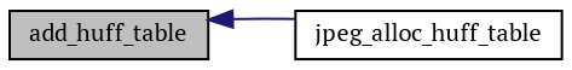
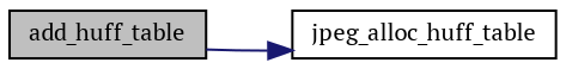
  digraph {
    rankdir=LR
    fontname="PT Serif"
    node [color=black fontname="PT Serif" fontsize=10 shape=record]
    n1 [fillcolor=grey75 fontcolor=black height=0.2 label=add_huff_table style=filled width=0.4]
    n2 [height=0.2 label=jpeg_alloc_huff_table width=0.4]
-   n2 -> n1 [color=midnightblue fontname="PT Serif" fontsize=10 labelfontname=Helvetica labelfontsize=10 style=solid]
+   n1 -> n2 [color=midnightblue fontname="PT Serif" fontsize=10 labelfontname=Helvetica labelfontsize=10 style=solid]
  }
